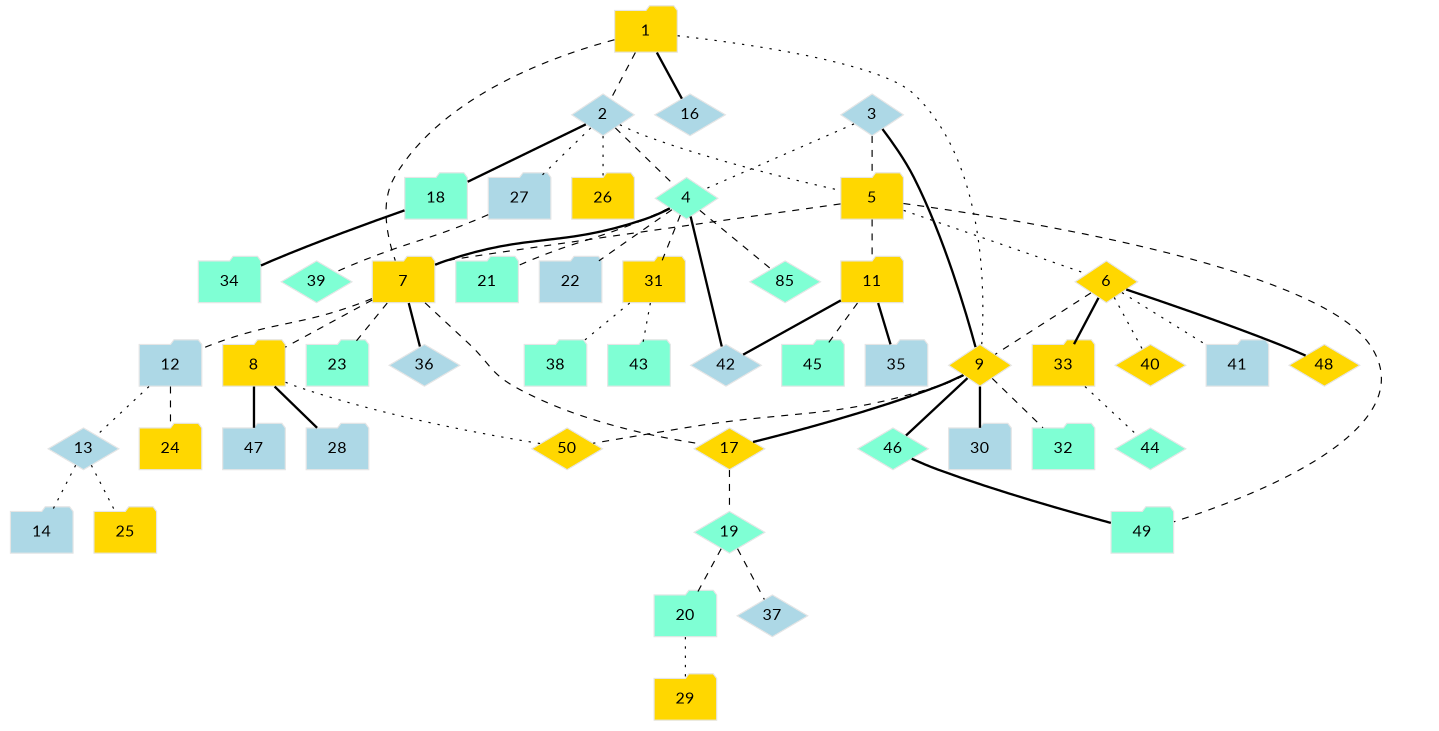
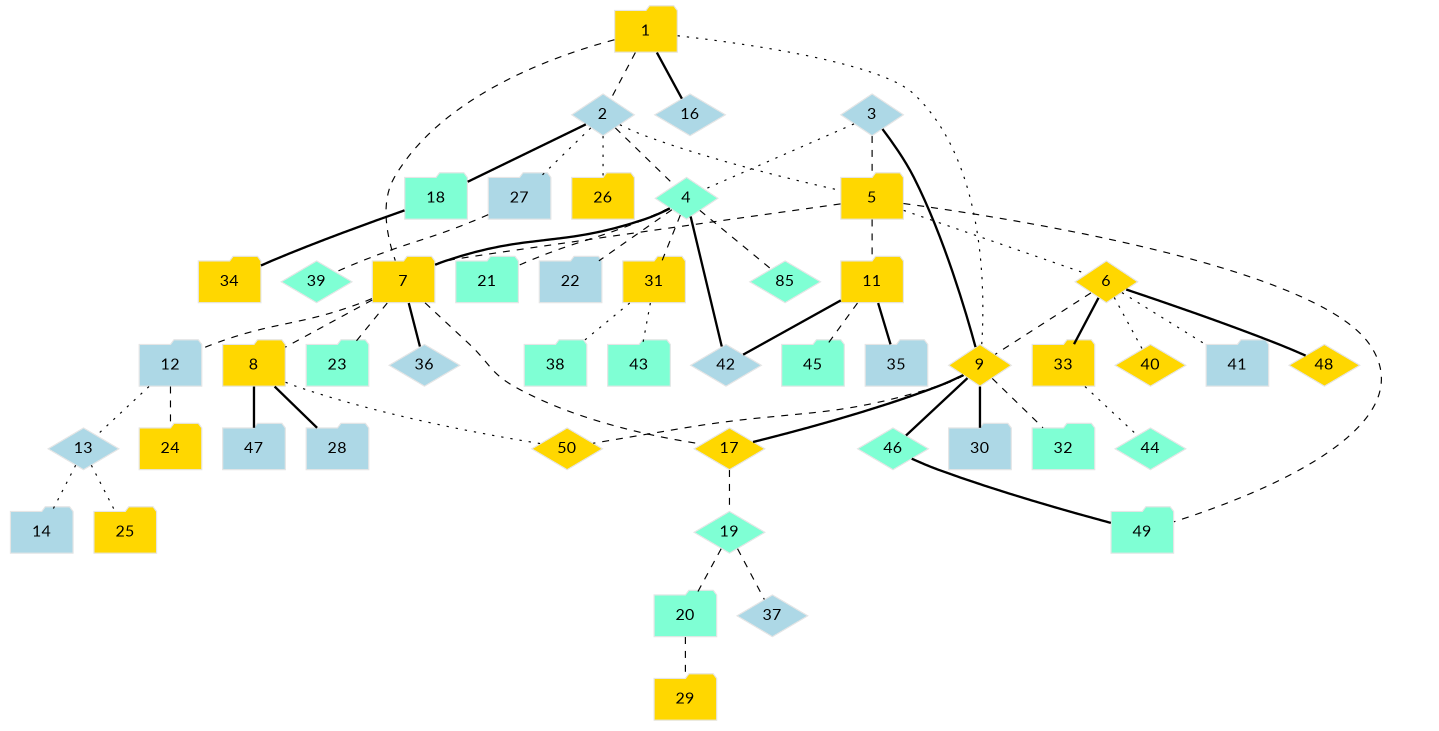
  graph {
    fontname=Lato
    node [color=gray90 fillcolor=gold fontname=Lato shape=folder style=filled]
    edge [fontname=Lato style=dashed]
    1
    2 [fillcolor=lightblue shape=diamond]
    7
    9 [shape=diamond]
    16 [fillcolor=lightblue shape=diamond]
    4 [fillcolor=aquamarine shape=diamond]
    5
    18 [fillcolor=aquamarine]
    26
    27 [fillcolor=lightblue]
    8
    12 [fillcolor=lightblue]
    17 [shape=diamond]
    23 [fillcolor=aquamarine]
    36 [fillcolor=lightblue shape=diamond]
    n16 [label=50 shape=diamond]
    30 [fillcolor=lightblue]
    32 [fillcolor=aquamarine]
    46 [fillcolor=aquamarine shape=diamond]
    n20 [fillcolor=aquamarine label=85 shape=diamond]
    21 [fillcolor=aquamarine]
    22 [fillcolor=lightblue]
    31
    42 [fillcolor=lightblue shape=diamond]
    6 [shape=diamond]
    11
    49 [fillcolor=aquamarine]
-   34 [fillcolor=aquamarine]
+   34
    39 [fillcolor=aquamarine shape=diamond]
    3 [fillcolor=lightblue shape=diamond]
    38 [fillcolor=aquamarine]
    43 [fillcolor=aquamarine]
    33
    40 [shape=diamond]
    41 [fillcolor=lightblue]
    48 [shape=diamond]
    35 [fillcolor=lightblue]
    45 [fillcolor=aquamarine]
    44 [fillcolor=aquamarine shape=diamond]
    28 [fillcolor=lightblue]
    47 [fillcolor=lightblue]
    13 [fillcolor=lightblue shape=diamond]
    24
    19 [fillcolor=aquamarine shape=diamond]
    14 [fillcolor=lightblue]
    25
    20 [fillcolor=aquamarine]
    37 [fillcolor=lightblue shape=diamond]
    29
    1 -- 2
    1 -- 7
    1 -- 9 [style=dotted]
    1 -- 16 [style=bold]
    2 -- 4
    2 -- 5 [style=dotted]
    2 -- 18 [style=bold]
    2 -- 26 [style=dotted]
    2 -- 27 [style=dotted]
    7 -- 8
    7 -- 12
    7 -- 17
    7 -- 23
    7 -- 36 [style=bold]
    9 -- 17 [style=bold]
    9 -- n16
    9 -- 30 [style=bold]
    9 -- 32
    9 -- 46 [style=bold]
    4 -- 7 [style=bold]
    4 -- n20
    4 -- 21
    4 -- 22
    4 -- 31
    4 -- 42 [style=bold]
    5 -- 7
    5 -- 6 [style=dotted]
    5 -- 11
    5 -- 49
    18 -- 34 [style=bold]
    27 -- 39
    8 -- n16 [style=dotted]
    8 -- 28 [style=bold]
    8 -- 47 [style=bold]
    12 -- 13 [style=dotted]
    12 -- 24
    17 -- 19
    46 -- 49 [style=bold]
    31 -- 38 [style=dotted]
    31 -- 43 [style=dotted]
    6 -- 9
    6 -- 33 [style=bold]
    6 -- 40 [style=dotted]
    6 -- 41 [style=dotted]
    6 -- 48 [style=bold]
    11 -- 42 [style=bold]
    11 -- 35 [style=bold]
    11 -- 45
    3 -- 9 [style=bold]
    3 -- 4 [style=dotted]
    3 -- 5
    33 -- 44 [style=dotted]
    13 -- 14 [style=dotted]
    13 -- 25 [style=dotted]
    19 -- 20
    19 -- 37
-   20 -- 29 [style=dotted]
+   20 -- 29
  }
